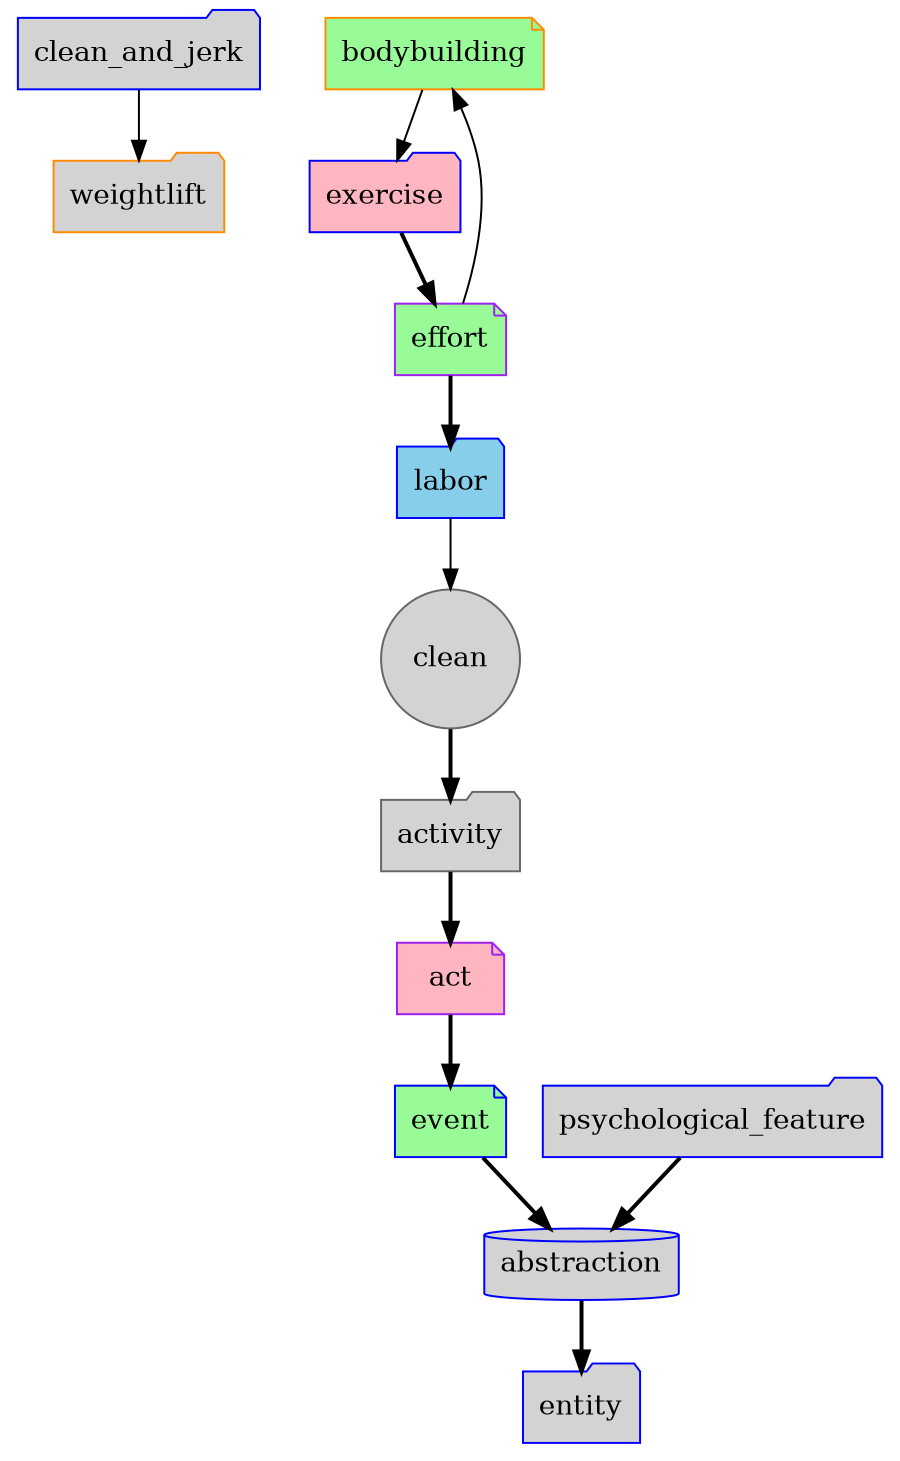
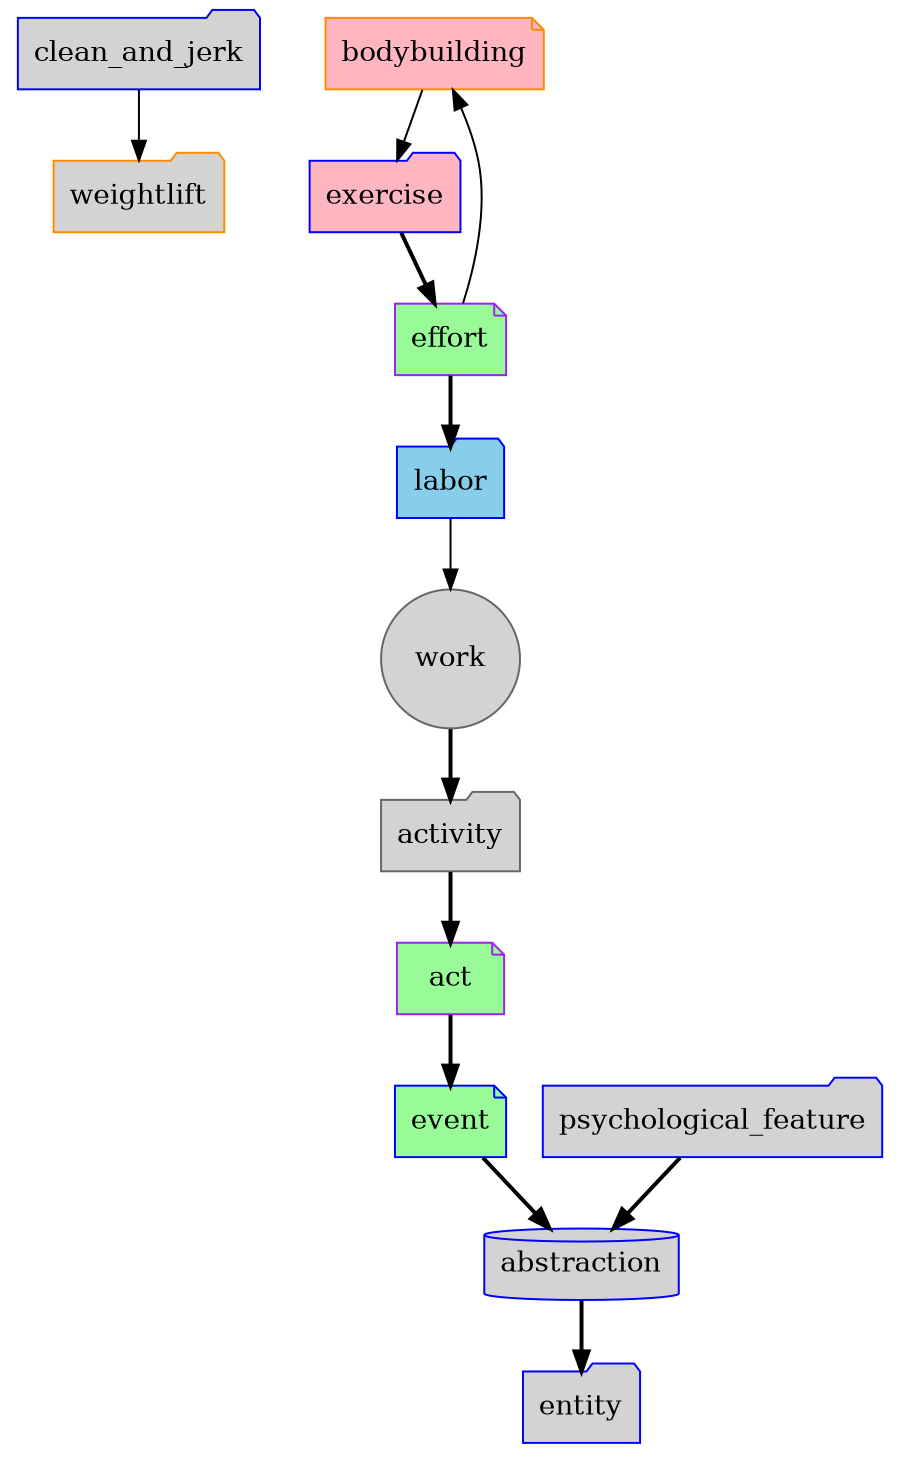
  digraph {
    node [color=blue fillcolor=lightgrey shape=folder style=filled]
    edge [style=bold]
    weightlift [color=darkorange]
    clean_and_jerk
-   bodybuilding [color=darkorange fillcolor=palegreen shape=note]
+   bodybuilding [color=darkorange fillcolor=lightpink shape=note]
    exercise [fillcolor=lightpink]
    effort [color=purple fillcolor=palegreen shape=note]
    labor [fillcolor=skyblue]
-   work [color=gray40 shape=circle label=clean]
+   work [color=gray40 shape=circle]
    activity [color=gray40]
-   act [color=purple fillcolor=lightpink shape=note]
+   act [color=purple fillcolor=palegreen shape=note]
    event [fillcolor=palegreen shape=note]
    abstraction [shape=cylinder]
    psychological_feature
    entity
    clean_and_jerk -> weightlift [style=solid]
    bodybuilding -> exercise [style=solid]
    exercise -> effort
    effort -> bodybuilding [style=solid]
    effort -> labor
    labor -> work [style=solid]
    work -> activity
    activity -> act
    act -> event
    event -> abstraction
    abstraction -> entity
    psychological_feature -> abstraction
  }
